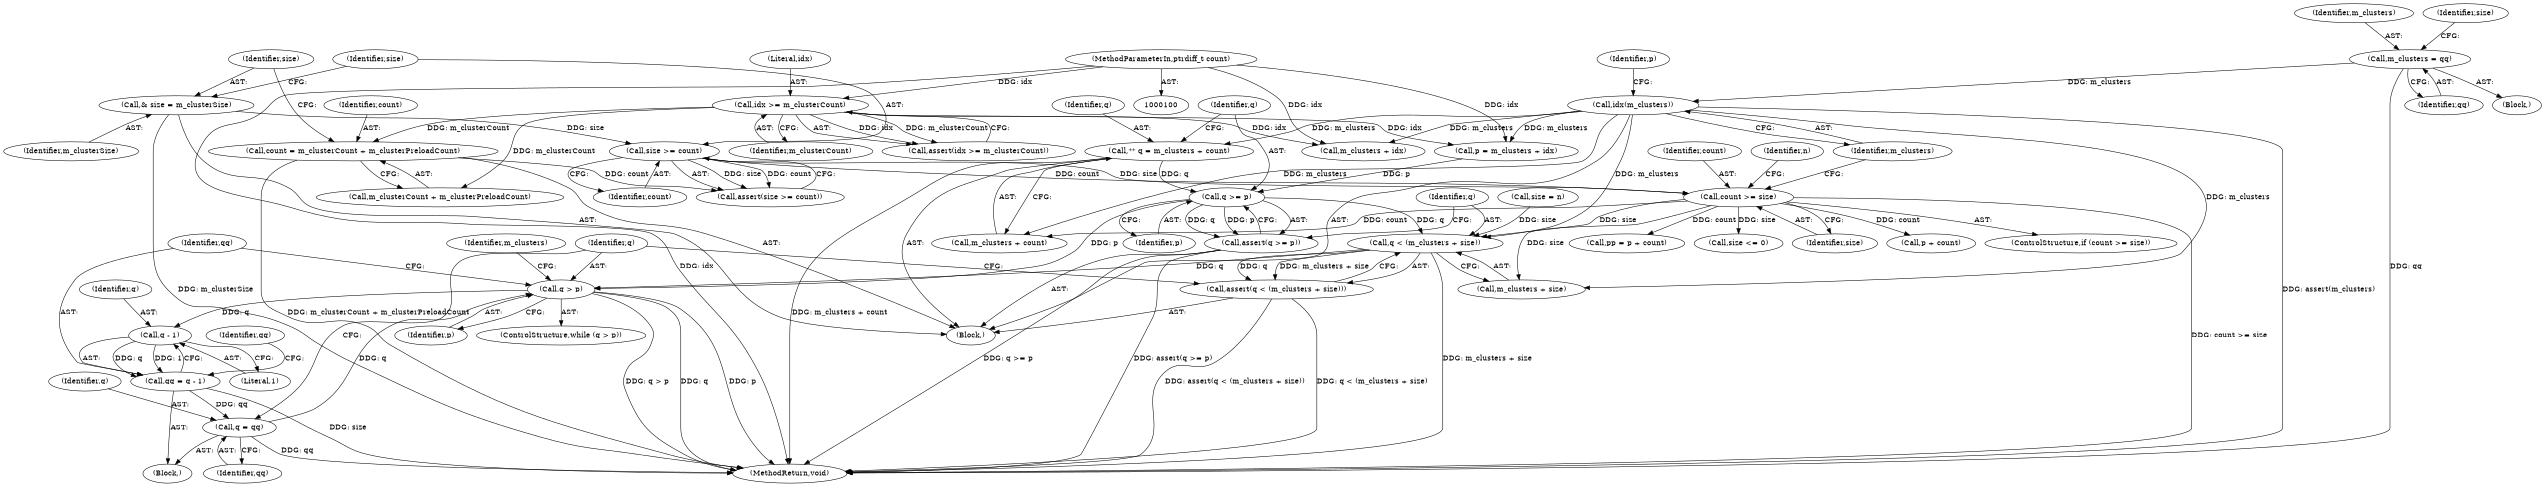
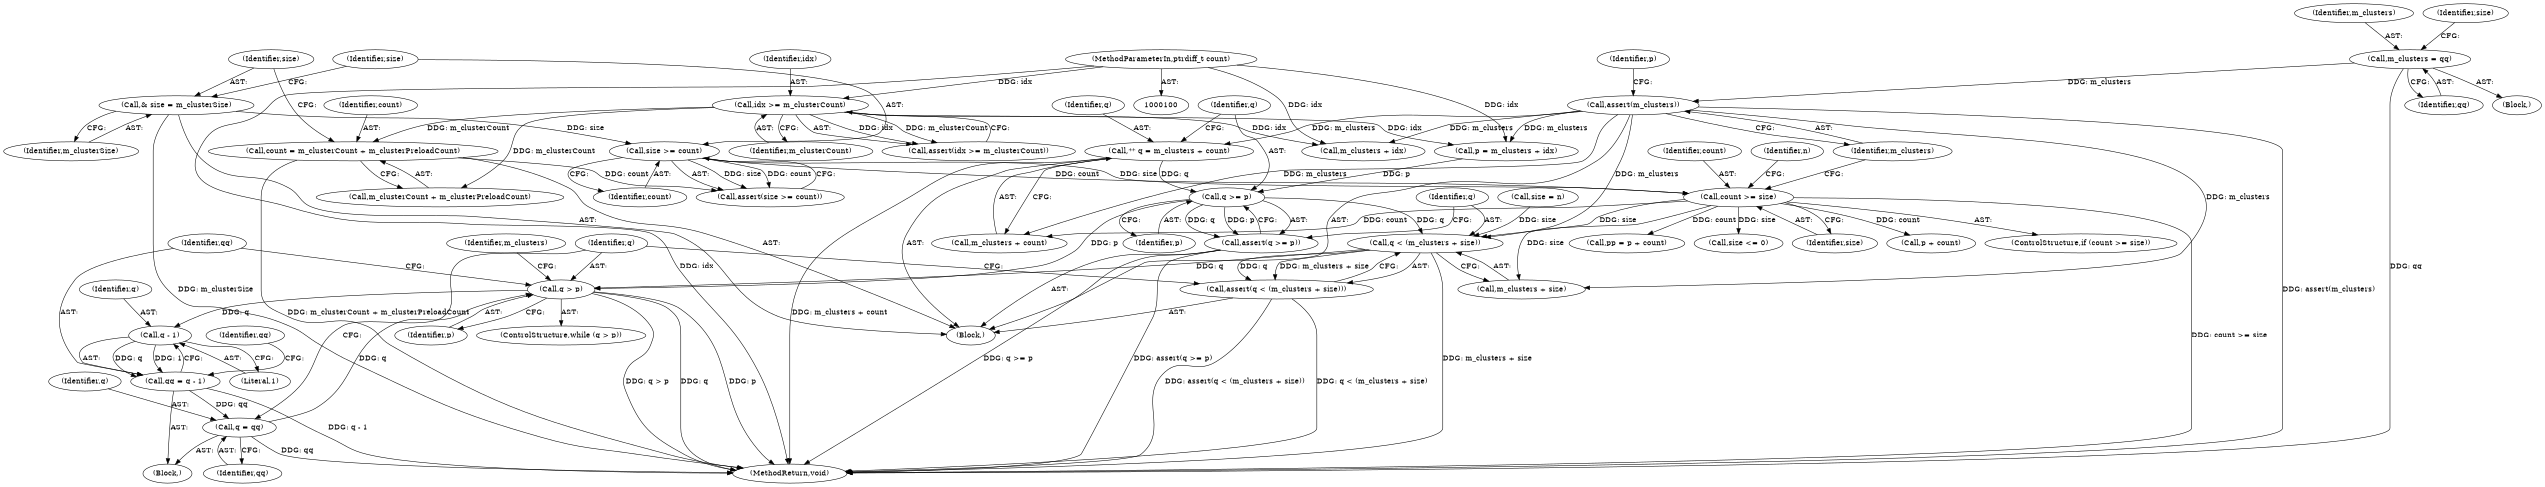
  digraph {
    n1 [label="(Call,** q = m_clusters + count)"]
    n2 [label="(Call,q >= p)"]
    n3 [label="(Call,m_clusters + count)"]
    n4 [label="(MethodReturn,void)"]
    n5 [label="(Block,)"]
    n6 [label="(Call,q < (m_clusters + size))"]
    n7 [label="(Call,assert(q >= p))"]
    n8 [label="(Call,q > p)"]
    n9 [label="(Identifier,p)"]
-   n10 [label="(Call,idx(m_clusters))"]
+   n10 [label="(Call,assert(m_clusters))"]
    n11 [label="(Call,m_clusters + size)"]
    n12 [label="(Call,m_clusters + idx)"]
    n13 [label="(Call,p = m_clusters + idx)"]
    n14 [label="(Identifier,m_clusters)"]
    n15 [label="(Call,assert(q < (m_clusters + size)))"]
    n16 [label="(Call,count >= size)"]
    n17 [label="(Call,m_clusters = qq)"]
    n18 [label="(Identifier,qq)"]
    n19 [label="(Block,)"]
    n20 [label="(Call,size <= 0)"]
    n21 [label="(Identifier,size)"]
    n22 [label="(Call,p + count)"]
    n23 [label="(ControlStructure,if (count >= size))"]
    n24 [label="(Call,pp = p + count)"]
    n25 [label="(Call,size >= count)"]
    n26 [label="(Identifier,count)"]
    n27 [label="(Call,assert(size >= count))"]
    n28 [label="(Call,& size = m_clusterSize)"]
    n29 [label="(Identifier,m_clusterSize)"]
    n30 [label="(Call,count = m_clusterCount + m_clusterPreloadCount)"]
    n31 [label="(Call,m_clusterCount + m_clusterPreloadCount)"]
    n32 [label="(Call,idx >= m_clusterCount)"]
    n33 [label="(Call,assert(idx >= m_clusterCount))"]
    n34 [label="(Identifier,m_clusterCount)"]
    n35 [label="(MethodParameterIn,ptrdiff_t count)"]
    1000100
    n37 [label="(Call,q - 1)"]
    n38 [label="(Identifier,p)"]
    n39 [label="(ControlStructure,while (q > p))"]
    n40 [label="(Call,qq = q - 1)"]
    n41 [label="(Literal,1)"]
    n42 [label="(Call,q = qq)"]
    n43 [label="(Block,)"]
    n44 [label="(Identifier,qq)"]
    n45 [label="(Identifier,size)"]
    n46 [label="(Identifier,q)"]
    n47 [label="(Identifier,q)"]
    n48 [label="(Call,size = n)"]
    n49 [label="(Identifier,p)"]
    n50 [label="(Identifier,m_clusters)"]
    n51 [label="(Identifier,m_clusters)"]
    n52 [label="(Identifier,size)"]
    n53 [label="(Identifier,n)"]
    n54 [label="(Identifier,q)"]
    n55 [label="(Identifier,count)"]
    n56 [label="(Identifier,q)"]
    n57 [label="(Identifier,q)"]
    n58 [label="(Identifier,qq)"]
    n59 [label="(Identifier,q)"]
-   n60 [label="(Literal,idx)"]
+   n60 [label="(Identifier,idx)"]
    n61 [label="(Identifier,qq)"]
    n62 [label="(Identifier,count)"]
    n63 [label="(Identifier,size)"]
    n1 -> n2 [label="DDG: q"]
    n1 -> n3 [label="CFG: "]
    n1 -> n4 [label="DDG: m_clusters + count"]
    n1 -> n5 [label="AST: "]
    n2 -> n6 [label="DDG: q"]
    n2 -> n7 [label="AST: "]
    n2 -> n7 [label="DDG: q"]
    n2 -> n7 [label="DDG: p"]
    n2 -> n8 [label="DDG: p"]
    n2 -> n9 [label="CFG: "]
    n3 -> n1 [label="AST: "]
    n6 -> n4 [label="DDG: m_clusters + size"]
    n6 -> n8 [label="DDG: q"]
    n6 -> n11 [label="CFG: "]
    n6 -> n15 [label="AST: "]
    n6 -> n15 [label="DDG: q"]
    n6 -> n15 [label="DDG: m_clusters + size"]
    n7 -> n2 [label="CFG: "]
    n7 -> n4 [label="DDG: assert(q >= p)"]
    n7 -> n4 [label="DDG: q >= p"]
    n7 -> n5 [label="AST: "]
    n8 -> n4 [label="DDG: q"]
    n8 -> n4 [label="DDG: p"]
    n8 -> n4 [label="DDG: q > p"]
    n8 -> n37 [label="DDG: q"]
    n8 -> n38 [label="CFG: "]
    n8 -> n39 [label="AST: "]
    n9 -> n2 [label="AST: "]
    n10 -> n1 [label="DDG: m_clusters"]
    n10 -> n3 [label="DDG: m_clusters"]
    n10 -> n4 [label="DDG: assert(m_clusters)"]
    n10 -> n5 [label="AST: "]
    n10 -> n6 [label="DDG: m_clusters"]
    n10 -> n11 [label="DDG: m_clusters"]
    n10 -> n12 [label="DDG: m_clusters"]
    n10 -> n13 [label="DDG: m_clusters"]
    n10 -> n14 [label="CFG: "]
    n11 -> n6 [label="AST: "]
    n13 -> n2 [label="DDG: p"]
    n14 -> n10 [label="AST: "]
    n14 -> n16 [label="CFG: "]
    n15 -> n4 [label="DDG: assert(q < (m_clusters + size))"]
    n15 -> n4 [label="DDG: q < (m_clusters + size)"]
    n15 -> n5 [label="AST: "]
    n15 -> n6 [label="CFG: "]
    n16 -> n3 [label="DDG: count"]
    n16 -> n4 [label="DDG: count >= size"]
    n16 -> n6 [label="DDG: size"]
    n16 -> n11 [label="DDG: size"]
    n16 -> n20 [label="DDG: size"]
    n16 -> n21 [label="CFG: "]
    n16 -> n22 [label="DDG: count"]
    n16 -> n23 [label="AST: "]
    n16 -> n24 [label="DDG: count"]
    n17 -> n4 [label="DDG: qq"]
    n17 -> n10 [label="DDG: m_clusters"]
    n17 -> n18 [label="CFG: "]
    n17 -> n19 [label="AST: "]
    n18 -> n17 [label="AST: "]
    n21 -> n16 [label="AST: "]
    n25 -> n16 [label="DDG: count"]
    n25 -> n16 [label="DDG: size"]
    n25 -> n26 [label="CFG: "]
    n25 -> n27 [label="AST: "]
    n25 -> n27 [label="DDG: size"]
    n25 -> n27 [label="DDG: count"]
    n26 -> n25 [label="AST: "]
    n27 -> n25 [label="CFG: "]
    n28 -> n4 [label="DDG: m_clusterSize"]
    n28 -> n5 [label="AST: "]
    n28 -> n25 [label="DDG: size"]
+   n28 -> n29 [label="CFG: "]
    n29 -> n28 [label="AST: "]
    n30 -> n4 [label="DDG: m_clusterCount + m_clusterPreloadCount"]
    n30 -> n5 [label="AST: "]
    n30 -> n27 [label="DDG: count"]
    n30 -> n31 [label="CFG: "]
    n31 -> n30 [label="AST: "]
    n32 -> n12 [label="DDG: idx"]
    n32 -> n13 [label="DDG: idx"]
    n32 -> n30 [label="DDG: m_clusterCount"]
    n32 -> n31 [label="DDG: m_clusterCount"]
    n32 -> n33 [label="AST: "]
    n32 -> n33 [label="DDG: idx"]
    n32 -> n33 [label="DDG: m_clusterCount"]
    n32 -> n34 [label="CFG: "]
    n33 -> n32 [label="CFG: "]
    n34 -> n32 [label="AST: "]
    n35 -> n4 [label="DDG: idx"]
    n35 -> n12 [label="DDG: idx"]
    n35 -> n13 [label="DDG: idx"]
    n35 -> n32 [label="DDG: idx"]
    n35 -> 1000100 [label="AST: "]
    n37 -> n40 [label="AST: "]
    n37 -> n40 [label="DDG: q"]
    n37 -> n40 [label="DDG: 1"]
    n37 -> n41 [label="CFG: "]
    n38 -> n8 [label="AST: "]
-   n40 -> n4 [label="DDG: size"]
+   n40 -> n4 [label="DDG: q - 1"]
    n40 -> n37 [label="CFG: "]
    n40 -> n42 [label="DDG: qq"]
    n40 -> n43 [label="AST: "]
    n41 -> n37 [label="AST: "]
    n42 -> n4 [label="DDG: qq"]
    n42 -> n8 [label="DDG: q"]
    n42 -> n43 [label="AST: "]
    n42 -> n44 [label="CFG: "]
    n44 -> n42 [label="AST: "]
    n45 -> n28 [label="AST: "]
    n45 -> n30 [label="CFG: "]
    n46 -> n8 [label="AST: "]
    n46 -> n15 [label="CFG: "]
    n46 -> n42 [label="CFG: "]
    n47 -> n37 [label="AST: "]
    n48 -> n6 [label="DDG: size"]
    n49 -> n10 [label="CFG: "]
    n50 -> n8 [label="CFG: "]
    n51 -> n17 [label="AST: "]
    n52 -> n17 [label="CFG: "]
    n53 -> n16 [label="CFG: "]
    n54 -> n6 [label="AST: "]
    n54 -> n7 [label="CFG: "]
    n55 -> n30 [label="AST: "]
    n56 -> n1 [label="CFG: "]
    n56 -> n2 [label="AST: "]
    n57 -> n1 [label="AST: "]
    n58 -> n40 [label="CFG: "]
    n59 -> n42 [label="AST: "]
    n60 -> n32 [label="AST: "]
    n61 -> n8 [label="CFG: "]
    n61 -> n40 [label="AST: "]
    n62 -> n16 [label="AST: "]
    n63 -> n25 [label="AST: "]
    n63 -> n28 [label="CFG: "]
  }
